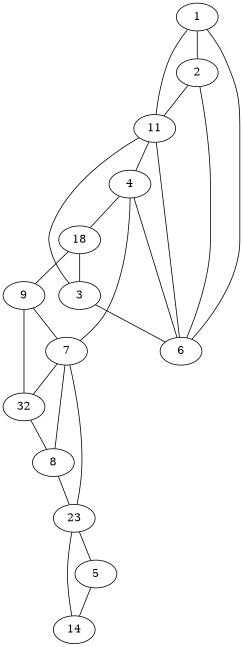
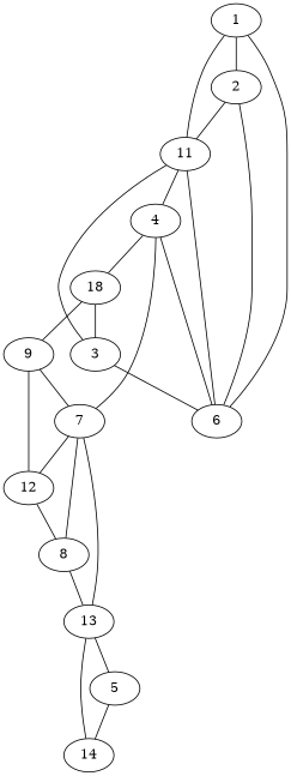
  graph {
    node [aaLength=3 sequence=PVNTF type=1]
    edge [distance0=0.0 frequency=1 type0=3]
    1 [aaLength=11 sequence=ETAAAKFERQH type=0]
    11 [aaLength=5]
    2 [aaLength=10 sequence=SNYCNQMMKS type=0]
    6 [aaLength=5]
    4 [aaLength=4 sequence=AVCS type=0]
    n6 [label=18 sequence=QKN]
    7 [aaLength=8 sequence=TMSITDCR]
    3 [aaLength=7 sequence=ESLADVQ type=0]
    9 [sequence=NCY]
-   12 [aaLength=8 sequence=TMSITDCR label=32]
+   12 [aaLength=8 sequence=TMSITDCR]
    5 [sequence=EGN type=0]
    14 [aaLength=8 sequence=VPVHFDAS]
    8 [aaLength=14 sequence=AYKTTQANKHIIVA]
-   13 [aaLength=14 sequence=AYKTTQANKHIIVA label=23]
+   13 [aaLength=14 sequence=AYKTTQANKHIIVA]
    1 -- 11 [distance0=41.65283]
    1 -- 2 [distance0=24.79224 type0=1]
    1 -- 6 [distance0=41.65283 type0=2]
    11 -- 4 [distance0=14.01233]
    2 -- 11 [distance0=29.0219]
    2 -- 6 [distance0=29.0219 distance1=9.0 frequency=2 type0=2 type1=4]
    6 -- 11 [type0=5]
    4 -- 6 [distance0=14.01233]
    4 -- n6 [distance0=4.042951 distance1=0.0 frequency=2 type0=1 type1=5]
    4 -- 7 [distance0=11.93837 type0=2]
    n6 -- 3 [distance0=14.45408]
    n6 -- 9 [distance0=11.0 distance1=8.0 frequency=2 type0=2 type1=4]
    7 -- 12 [type0=5]
    7 -- 8 [distance0=18.0]
    3 -- 11 [distance0=11.70129 type0=2]
    3 -- 6 [distance0=11.70129 type0=1]
    9 -- 7 [distance0=7.0 distance1=4.0 frequency=2 type0=1 type1=4]
    9 -- 12 [distance0=7.0 type0=2]
    12 -- 8 [distance0=18.0 distance1=10.0 frequency=2 type1=4]
    5 -- 14 [distance0=9.399887 distance1=2.0 frequency=2 type0=1 type1=4]
    14 -- 13 [distance0=20.0]
    8 -- 13 [distance1=0.0 frequency=2 type0=1 type1=5]
    13 -- 7 [distance0=18.0]
    13 -- 5 [distance0=16.9811 distance1=1.0 frequency=2 type0=2 type1=4]
  }
